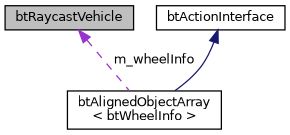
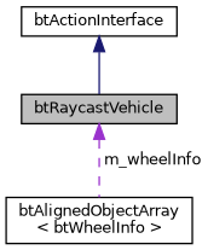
  digraph {
    node [color=black fillcolor=white fontname=Helvetica fontsize=10 shape=record style=filled]
    edge [dir=back fontname=Helvetica fontsize=10 labelfontname=Helvetica labelfontsize=10]
    n1 [fillcolor=grey75 fontcolor=black height=0.2 label=btRaycastVehicle width=0.4]
    n2 [height=0.2 label="btAlignedObjectArray\l\< btWheelInfo \>" width=0.4]
    n3 [height=0.2 label=btActionInterface width=0.4]
    n1 -> n2 [color=darkorchid3 label=" m_wheelInfo" style=dashed]
-   n3 -> n2 [color=midnightblue style=solid]
+   n3 -> n1 [color=midnightblue style=solid]
  }
